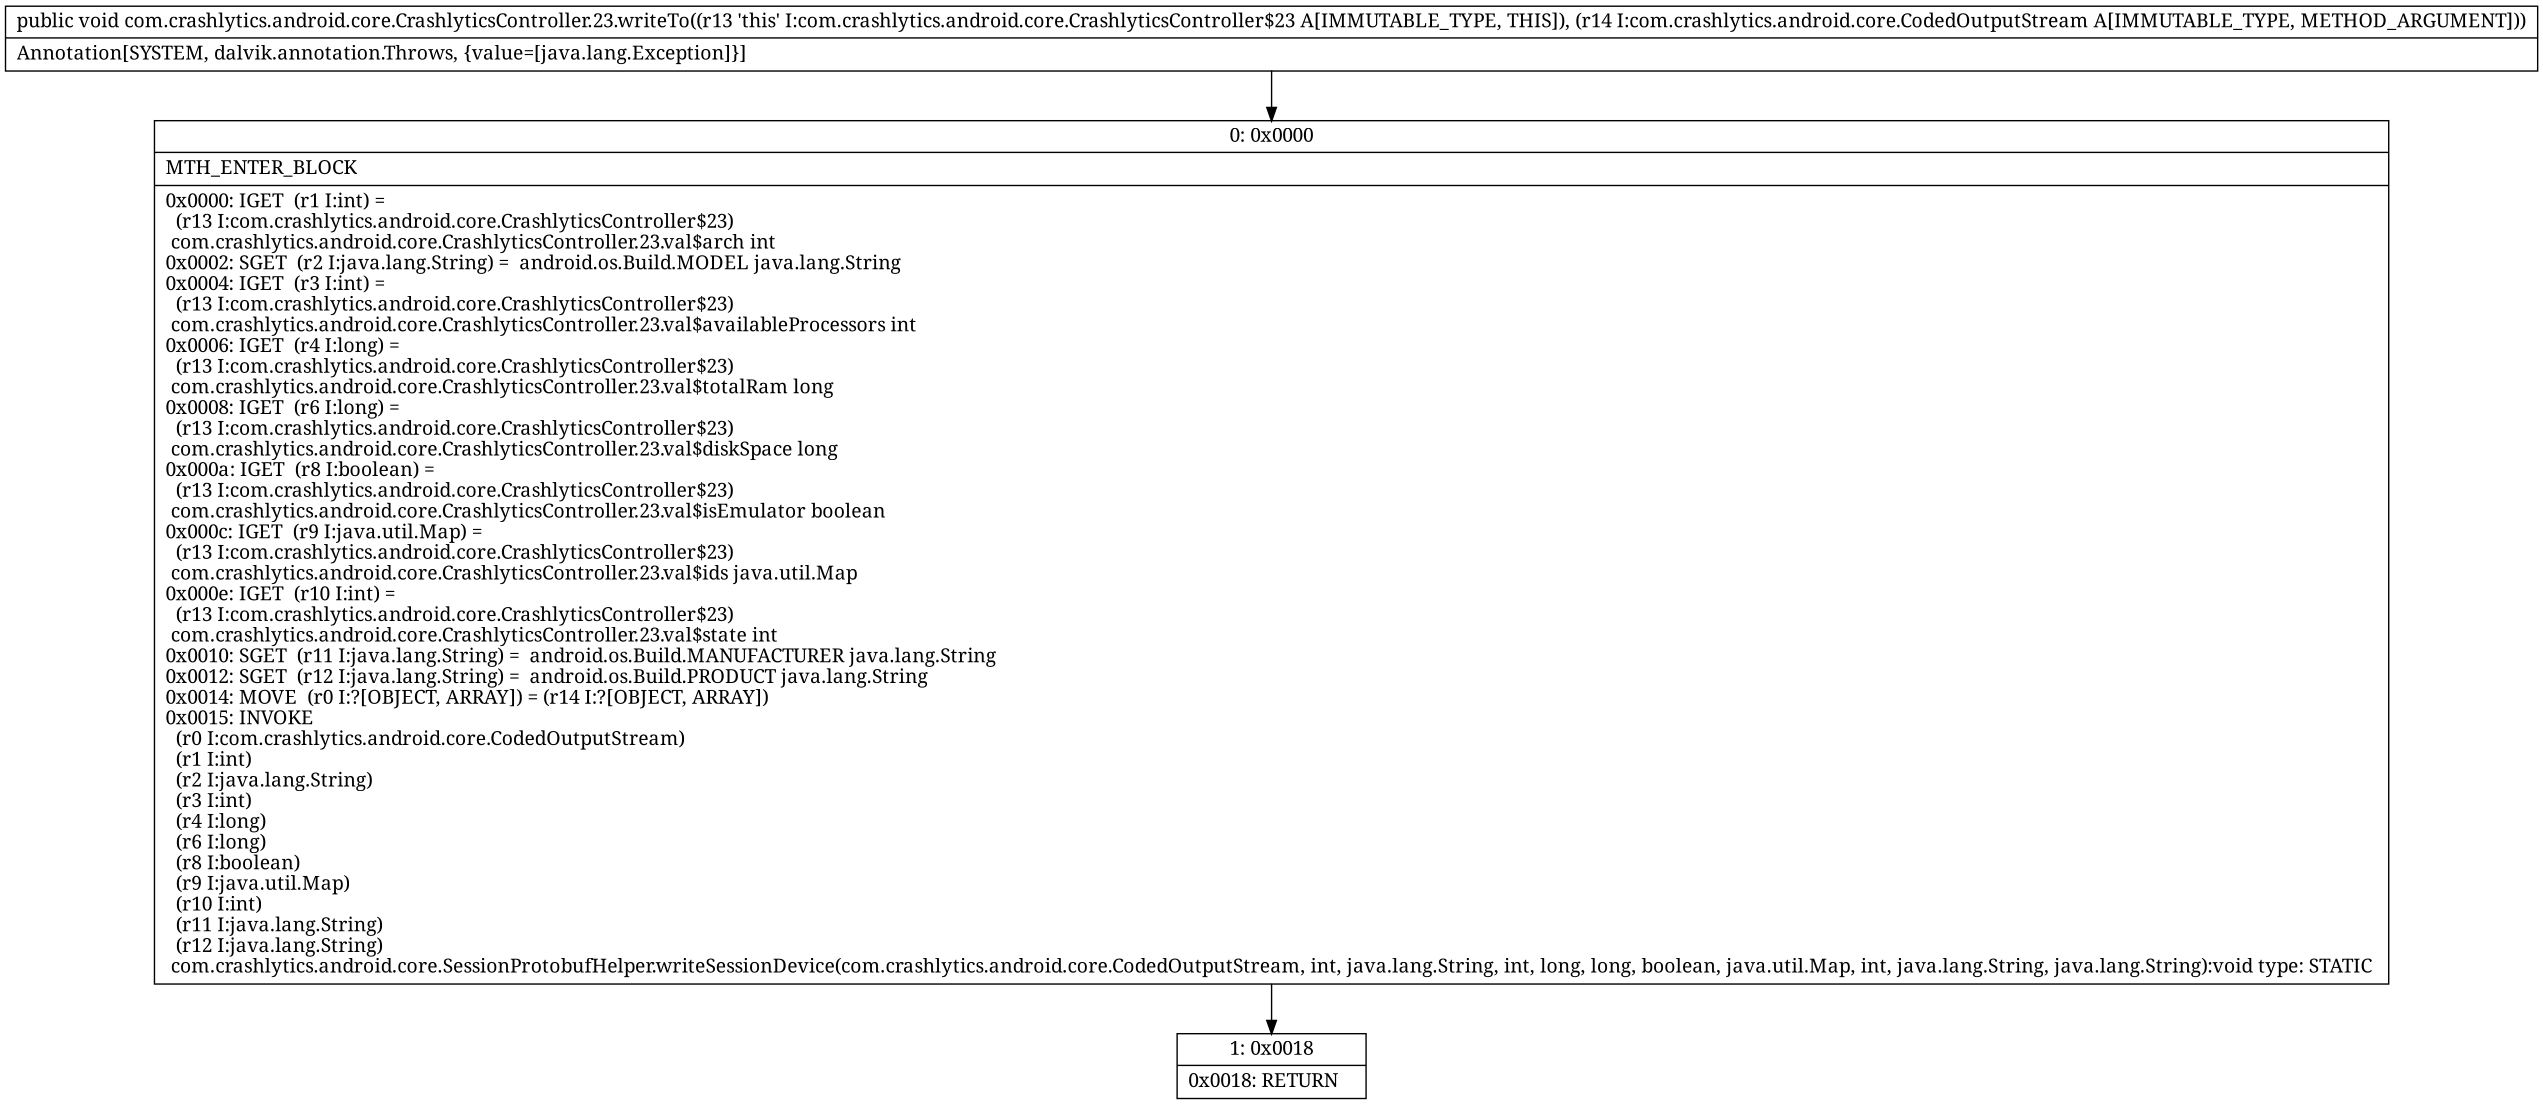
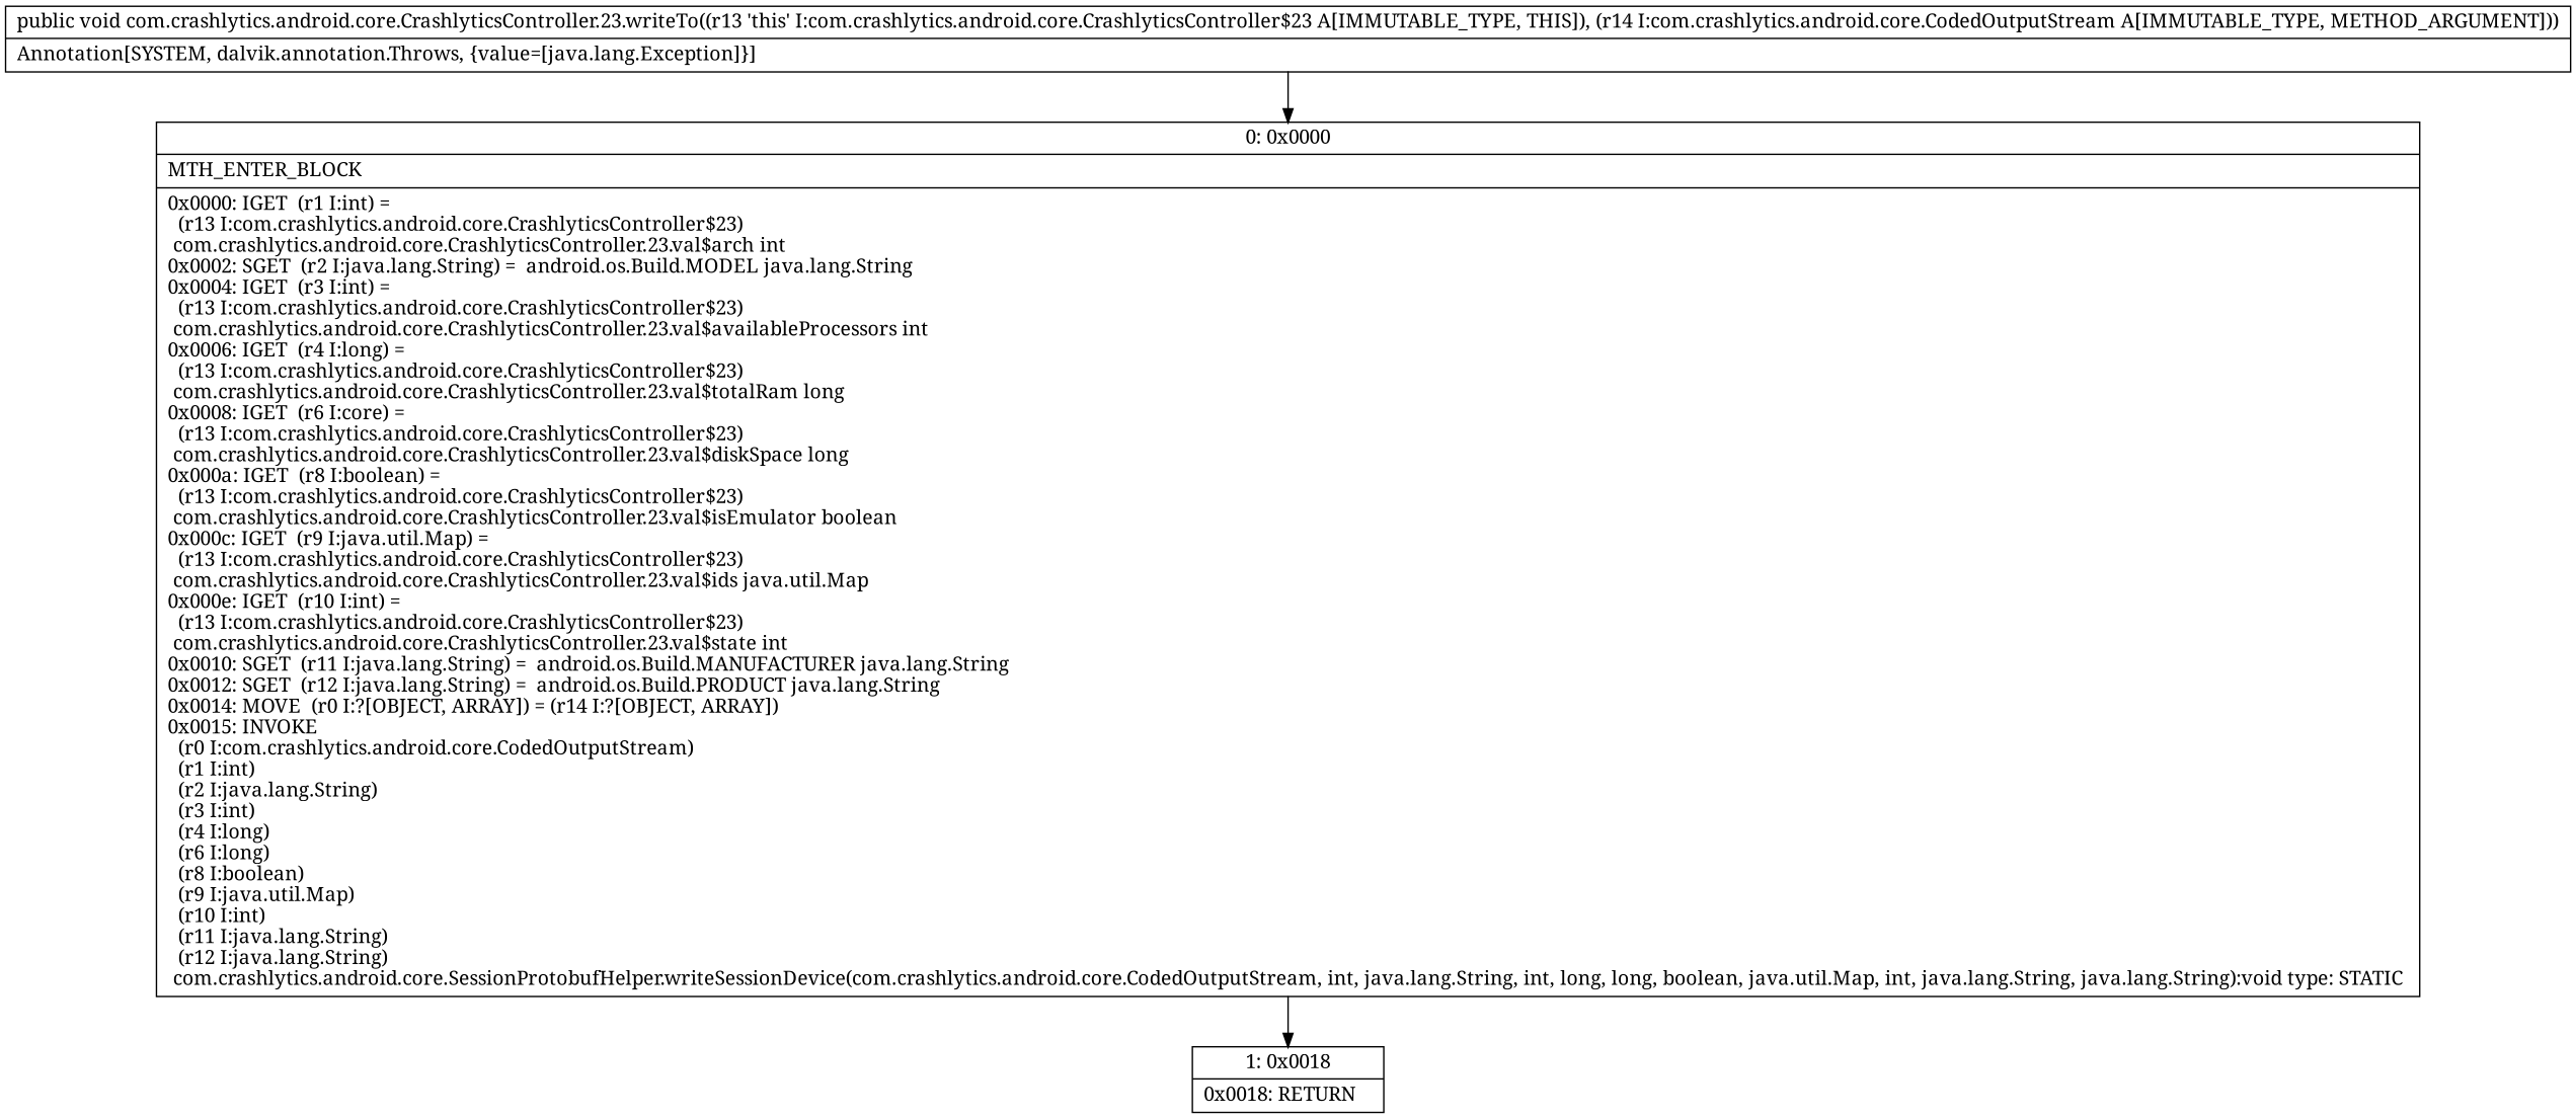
  digraph {
    fontname="Noto Serif"
    node [shape=record fontname="Noto Serif"]
    edge [fontname="Noto Serif"]
-   n1 [label="{0\:\ 0x0000|MTH_ENTER_BLOCK\l|0x0000: IGET  (r1 I:int) = \l  (r13 I:com.crashlytics.android.core.CrashlyticsController$23)\l com.crashlytics.android.core.CrashlyticsController.23.val$arch int \l0x0002: SGET  (r2 I:java.lang.String) =  android.os.Build.MODEL java.lang.String \l0x0004: IGET  (r3 I:int) = \l  (r13 I:com.crashlytics.android.core.CrashlyticsController$23)\l com.crashlytics.android.core.CrashlyticsController.23.val$availableProcessors int \l0x0006: IGET  (r4 I:long) = \l  (r13 I:com.crashlytics.android.core.CrashlyticsController$23)\l com.crashlytics.android.core.CrashlyticsController.23.val$totalRam long \l0x0008: IGET  (r6 I:long) = \l  (r13 I:com.crashlytics.android.core.CrashlyticsController$23)\l com.crashlytics.android.core.CrashlyticsController.23.val$diskSpace long \l0x000a: IGET  (r8 I:boolean) = \l  (r13 I:com.crashlytics.android.core.CrashlyticsController$23)\l com.crashlytics.android.core.CrashlyticsController.23.val$isEmulator boolean \l0x000c: IGET  (r9 I:java.util.Map) = \l  (r13 I:com.crashlytics.android.core.CrashlyticsController$23)\l com.crashlytics.android.core.CrashlyticsController.23.val$ids java.util.Map \l0x000e: IGET  (r10 I:int) = \l  (r13 I:com.crashlytics.android.core.CrashlyticsController$23)\l com.crashlytics.android.core.CrashlyticsController.23.val$state int \l0x0010: SGET  (r11 I:java.lang.String) =  android.os.Build.MANUFACTURER java.lang.String \l0x0012: SGET  (r12 I:java.lang.String) =  android.os.Build.PRODUCT java.lang.String \l0x0014: MOVE  (r0 I:?[OBJECT, ARRAY]) = (r14 I:?[OBJECT, ARRAY]) \l0x0015: INVOKE  \l  (r0 I:com.crashlytics.android.core.CodedOutputStream)\l  (r1 I:int)\l  (r2 I:java.lang.String)\l  (r3 I:int)\l  (r4 I:long)\l  (r6 I:long)\l  (r8 I:boolean)\l  (r9 I:java.util.Map)\l  (r10 I:int)\l  (r11 I:java.lang.String)\l  (r12 I:java.lang.String)\l com.crashlytics.android.core.SessionProtobufHelper.writeSessionDevice(com.crashlytics.android.core.CodedOutputStream, int, java.lang.String, int, long, long, boolean, java.util.Map, int, java.lang.String, java.lang.String):void type: STATIC \l}"]
+   n1 [label="{0\:\ 0x0000|MTH_ENTER_BLOCK\l|0x0000: IGET  (r1 I:int) = \l  (r13 I:com.crashlytics.android.core.CrashlyticsController$23)\l com.crashlytics.android.core.CrashlyticsController.23.val$arch int \l0x0002: SGET  (r2 I:java.lang.String) =  android.os.Build.MODEL java.lang.String \l0x0004: IGET  (r3 I:int) = \l  (r13 I:com.crashlytics.android.core.CrashlyticsController$23)\l com.crashlytics.android.core.CrashlyticsController.23.val$availableProcessors int \l0x0006: IGET  (r4 I:long) = \l  (r13 I:com.crashlytics.android.core.CrashlyticsController$23)\l com.crashlytics.android.core.CrashlyticsController.23.val$totalRam long \l0x0008: IGET  (r6 I:core) = \l  (r13 I:com.crashlytics.android.core.CrashlyticsController$23)\l com.crashlytics.android.core.CrashlyticsController.23.val$diskSpace long \l0x000a: IGET  (r8 I:boolean) = \l  (r13 I:com.crashlytics.android.core.CrashlyticsController$23)\l com.crashlytics.android.core.CrashlyticsController.23.val$isEmulator boolean \l0x000c: IGET  (r9 I:java.util.Map) = \l  (r13 I:com.crashlytics.android.core.CrashlyticsController$23)\l com.crashlytics.android.core.CrashlyticsController.23.val$ids java.util.Map \l0x000e: IGET  (r10 I:int) = \l  (r13 I:com.crashlytics.android.core.CrashlyticsController$23)\l com.crashlytics.android.core.CrashlyticsController.23.val$state int \l0x0010: SGET  (r11 I:java.lang.String) =  android.os.Build.MANUFACTURER java.lang.String \l0x0012: SGET  (r12 I:java.lang.String) =  android.os.Build.PRODUCT java.lang.String \l0x0014: MOVE  (r0 I:?[OBJECT, ARRAY]) = (r14 I:?[OBJECT, ARRAY]) \l0x0015: INVOKE  \l  (r0 I:com.crashlytics.android.core.CodedOutputStream)\l  (r1 I:int)\l  (r2 I:java.lang.String)\l  (r3 I:int)\l  (r4 I:long)\l  (r6 I:long)\l  (r8 I:boolean)\l  (r9 I:java.util.Map)\l  (r10 I:int)\l  (r11 I:java.lang.String)\l  (r12 I:java.lang.String)\l com.crashlytics.android.core.SessionProtobufHelper.writeSessionDevice(com.crashlytics.android.core.CodedOutputStream, int, java.lang.String, int, long, long, boolean, java.util.Map, int, java.lang.String, java.lang.String):void type: STATIC \l}"]
    n2 [label="{1\:\ 0x0018|0x0018: RETURN   \l}"]
    n3 [label="{public void com.crashlytics.android.core.CrashlyticsController.23.writeTo((r13 'this' I:com.crashlytics.android.core.CrashlyticsController$23 A[IMMUTABLE_TYPE, THIS]), (r14 I:com.crashlytics.android.core.CodedOutputStream A[IMMUTABLE_TYPE, METHOD_ARGUMENT]))  | Annotation[SYSTEM, dalvik.annotation.Throws, \{value=[java.lang.Exception]\}]\l}"]
    n1 -> n2
    n3 -> n1
  }
